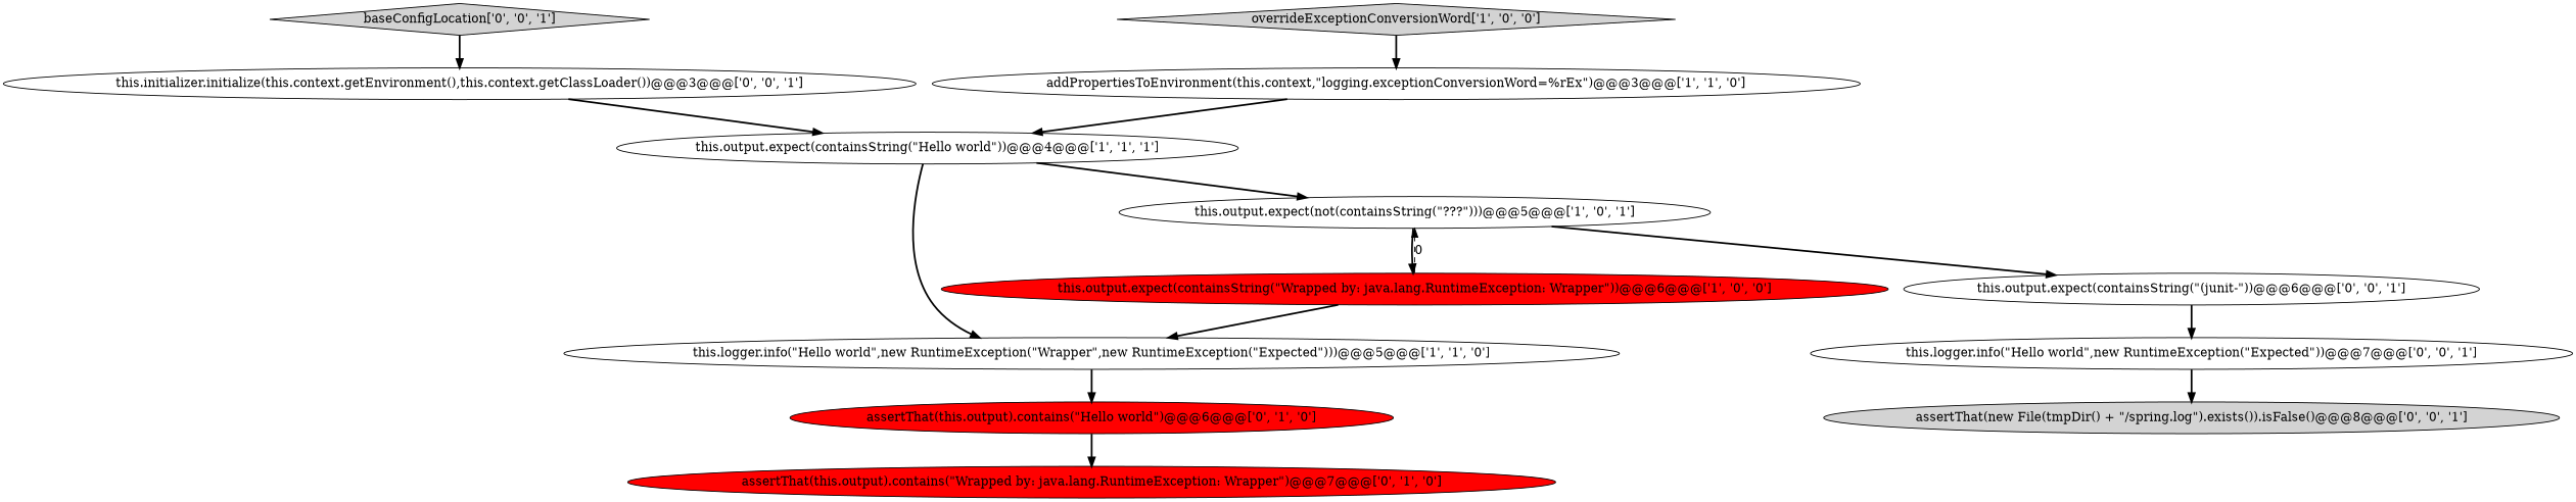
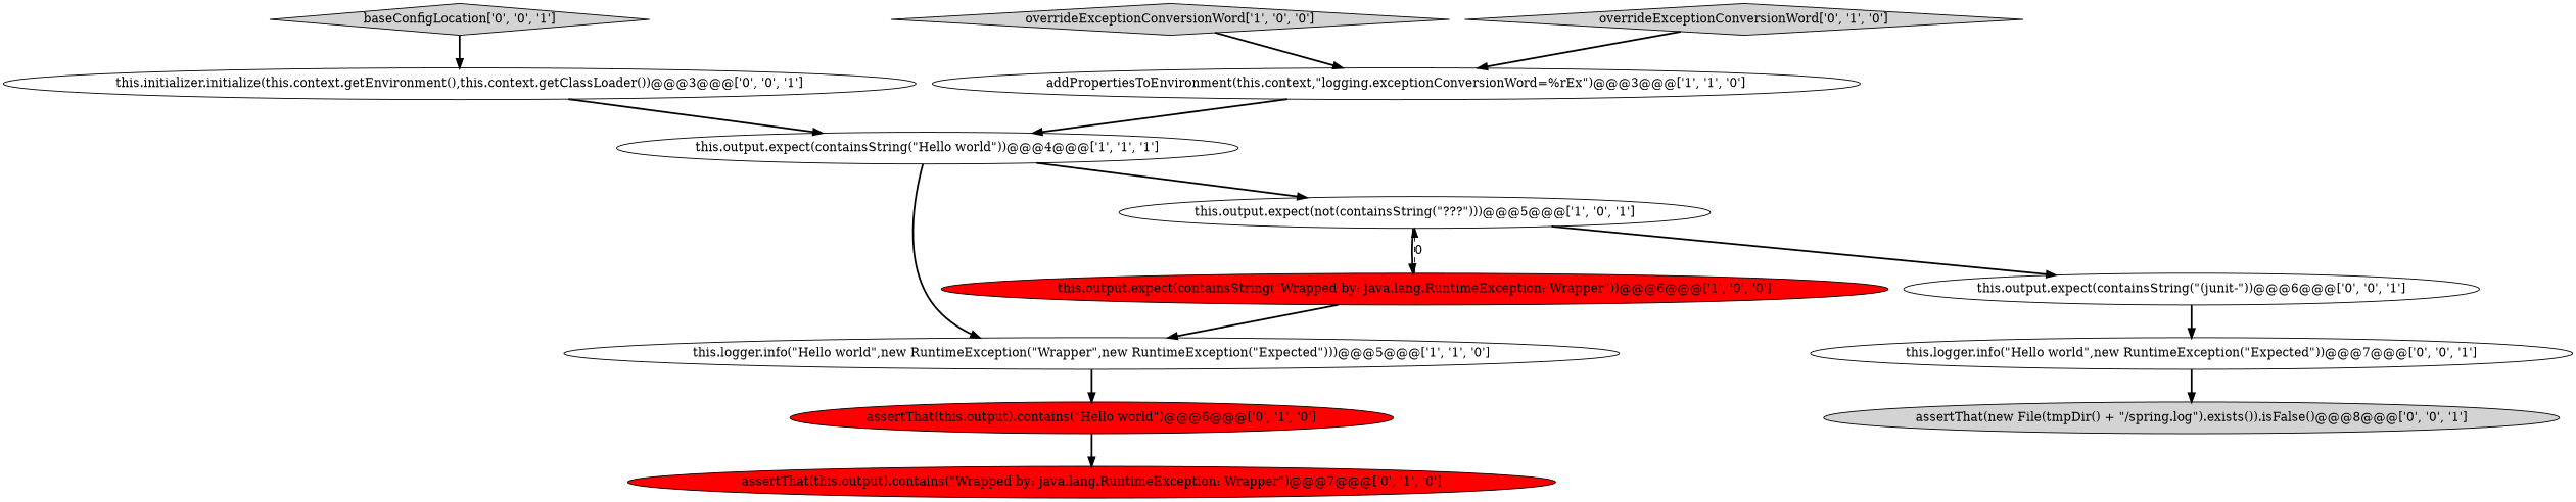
  digraph {
    node [fillcolor=white shape=ellipse style=filled]
    edge [style=bold]
    n1 [label="addPropertiesToEnvironment(this.context,\"logging.exceptionConversionWord=%rEx\")@@@3@@@['1', '1', '0']"]
    n2 [label="this.output.expect(containsString(\"Hello world\"))@@@4@@@['1', '1', '1']"]
    n3 [label="this.logger.info(\"Hello world\",new RuntimeException(\"Expected\"))@@@7@@@['0', '0', '1']"]
    n4 [fillcolor=lightgray label="assertThat(new File(tmpDir() + \"/spring.log\").exists()).isFalse()@@@8@@@['0', '0', '1']"]
    n5 [label="this.logger.info(\"Hello world\",new RuntimeException(\"Wrapper\",new RuntimeException(\"Expected\")))@@@5@@@['1', '1', '0']"]
    n6 [fillcolor=red label="assertThat(this.output).contains(\"Hello world\")@@@6@@@['0', '1', '0']"]
    n7 [fillcolor=red label="assertThat(this.output).contains(\"Wrapped by: java.lang.RuntimeException: Wrapper\")@@@7@@@['0', '1', '0']"]
    n8 [label="this.output.expect(not(containsString(\"???\")))@@@5@@@['1', '0', '1']"]
    n9 [fillcolor=red label="this.output.expect(containsString(\"Wrapped by: java.lang.RuntimeException: Wrapper\"))@@@6@@@['1', '0', '0']"]
    n10 [label="this.output.expect(containsString(\"(junit-\"))@@@6@@@['0', '0', '1']"]
    n11 [fillcolor=lightgray label="overrideExceptionConversionWord['1', '0', '0']" shape=diamond]
+   n12 [fillcolor=lightgray label="overrideExceptionConversionWord['0', '1', '0']" shape=diamond]
    n13 [label="this.initializer.initialize(this.context.getEnvironment(),this.context.getClassLoader())@@@3@@@['0', '0', '1']"]
    n14 [fillcolor=lightgray label="baseConfigLocation['0', '0', '1']" shape=diamond]
    n1 -> n2
    n2 -> n5
    n2 -> n8
    n3 -> n4
    n5 -> n6
    n6 -> n7
    n8 -> n9
    n8 -> n10
    n9 -> n5
    n9 -> n8 [label=0 style=dashed]
    n10 -> n3
    n11 -> n1
+   n12 -> n1
    n13 -> n2
    n14 -> n13
  }
